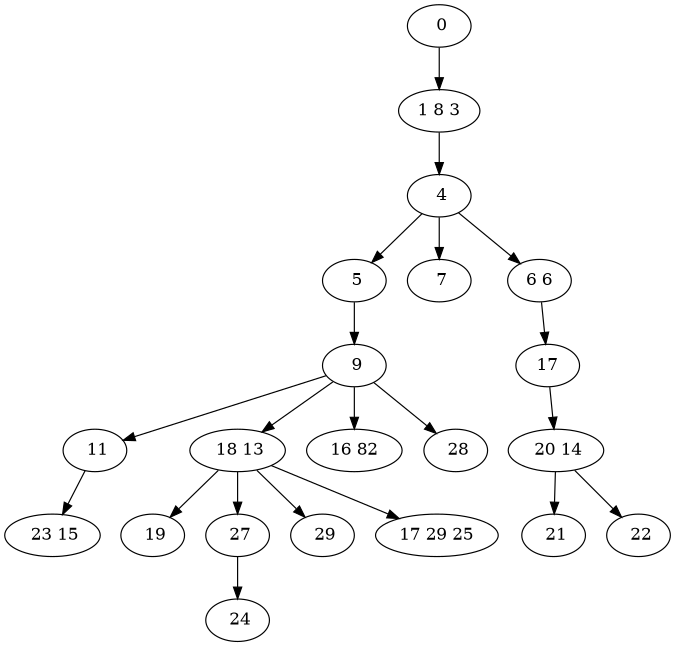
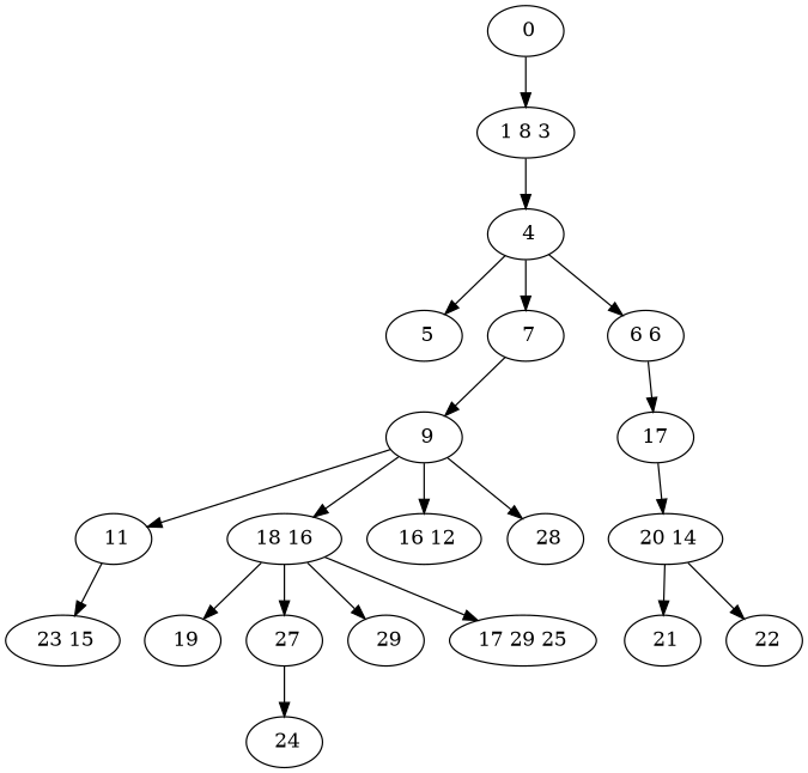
  digraph {
    " 4"
    " 5"
    " 7"
    n4 [label="6 6"]
    " 9"
    n6 [label=17]
    " 11"
-   " 18 13"
-   " 16 12" [label="16 82"]
+   " 18 13" [label="18 16"]
+   " 16 12"
    " 28"
    " 20 14"
    " 23 15"
    " 19"
    " 27"
    " 29"
    n16 [label="17 29 25"]
    " 21"
    " 22"
    " 24"
    n20 [label="1 8 3"]
    " 0"
    " 4" -> " 5"
    " 4" -> " 7"
    " 4" -> n4
-   " 5" -> " 9"
+   " 7" -> " 9"
    n4 -> n6
    " 9" -> " 11"
    " 9" -> " 18 13"
    " 9" -> " 16 12"
    " 9" -> " 28"
    n6 -> " 20 14"
    " 11" -> " 23 15"
    " 18 13" -> " 19"
    " 18 13" -> " 27"
    " 18 13" -> " 29"
    " 18 13" -> n16
    " 20 14" -> " 21"
    " 20 14" -> " 22"
    " 27" -> " 24"
    n20 -> " 4"
    " 0" -> n20
  }
